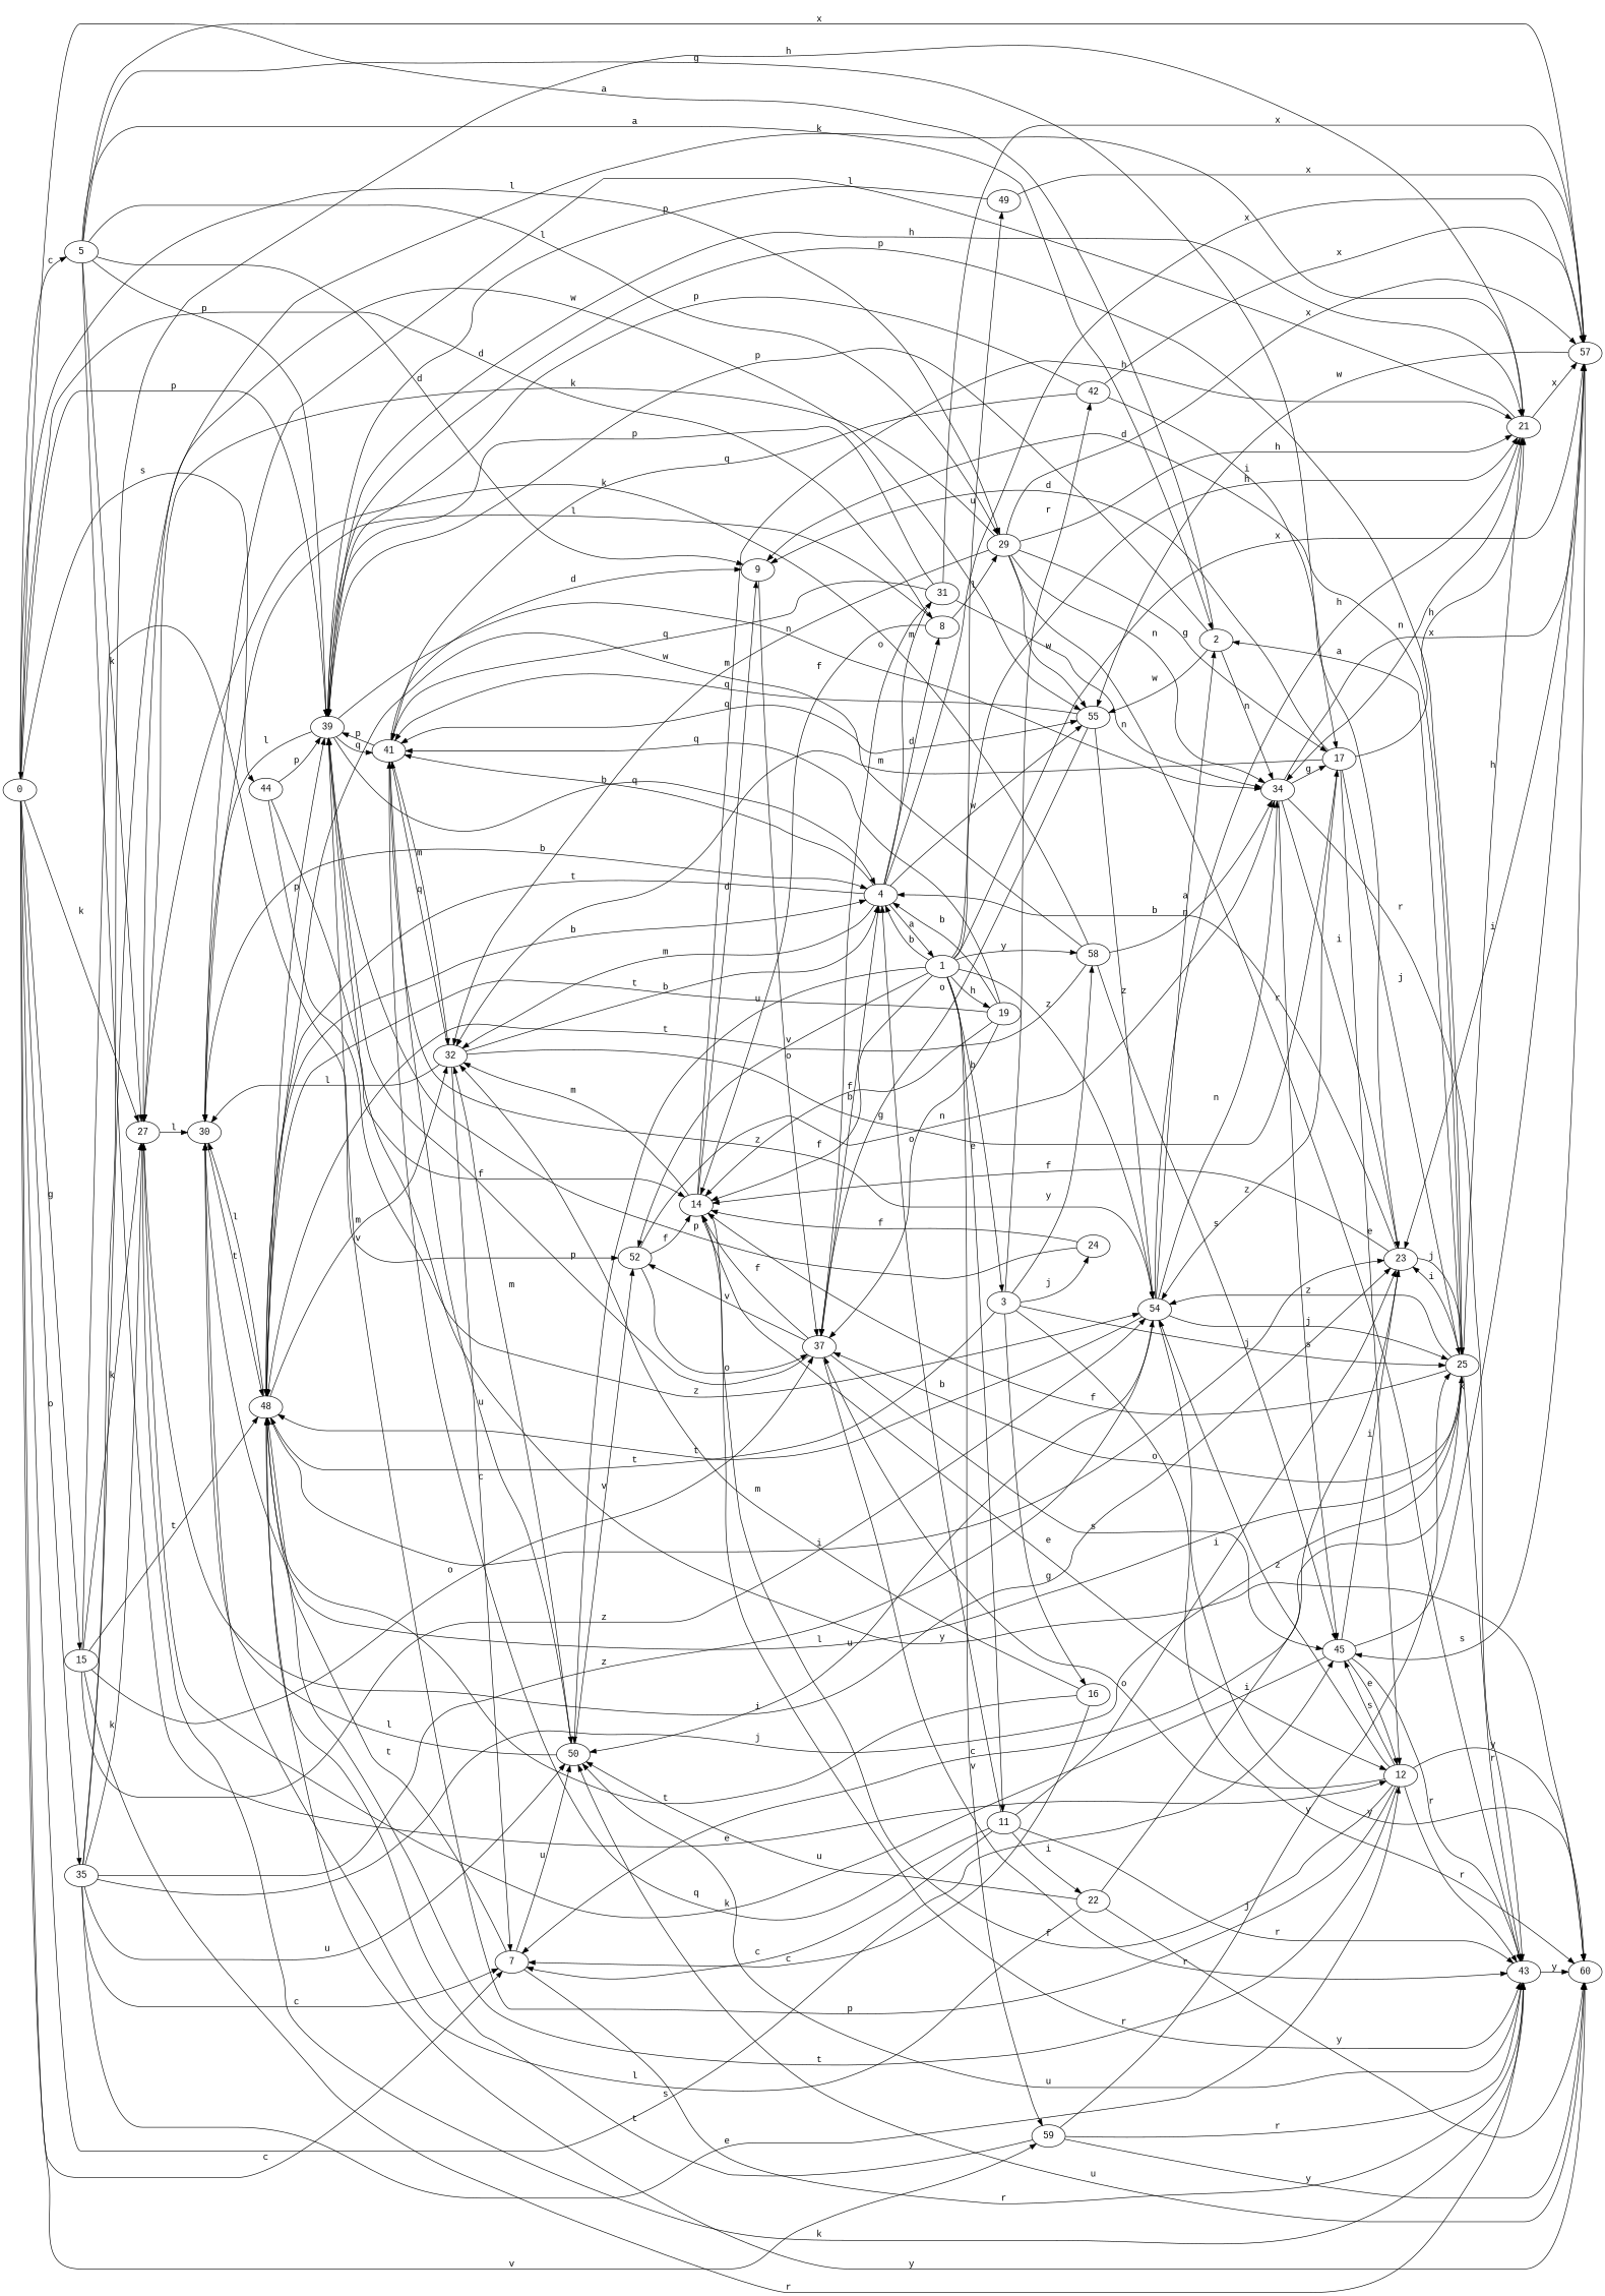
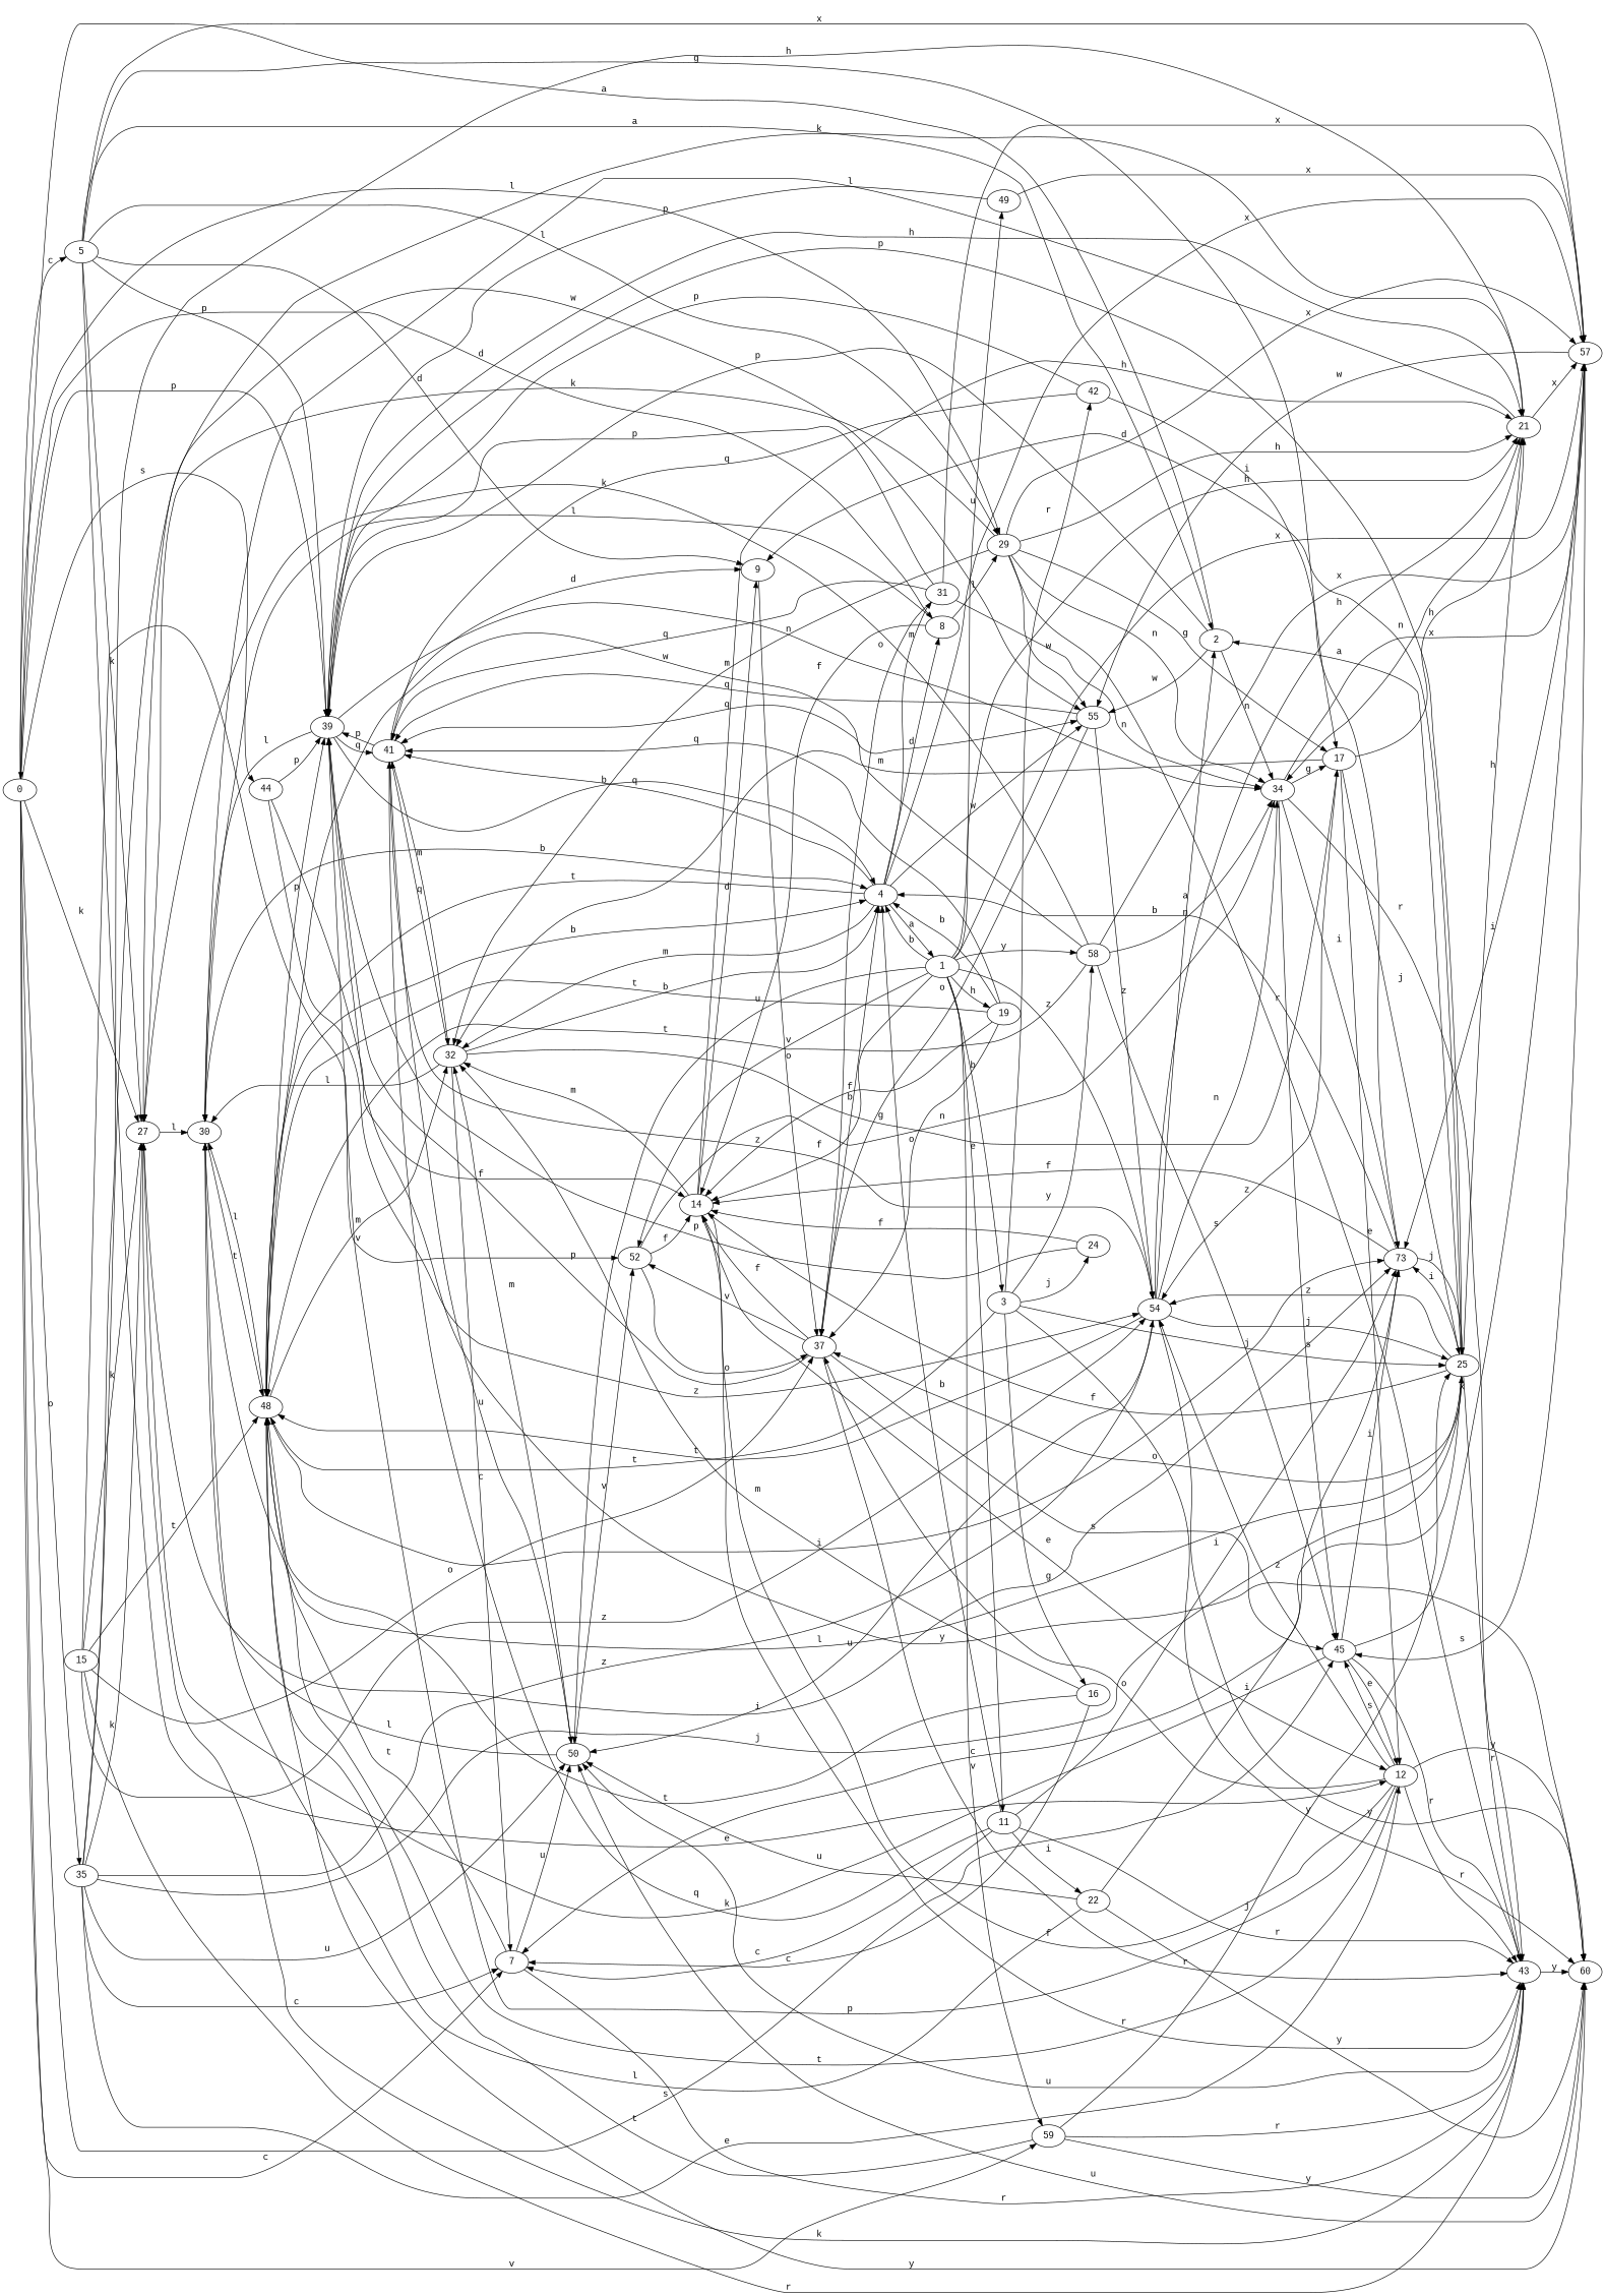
  strict digraph {
    fontname="Liberation Mono"
    rankdir=LR
    node [fontname="Liberation Mono"]
    edge [fontname="Liberation Mono"]
    0
    5
    7
    8
    15
    27
    29
    35
    39
    44
    45
    n12 [label=59]
    57
    2
    9
    12
    17
    50
    48
    43
    14
    30
    52
    n24 [label=54]
    37
-   23
+   23 [label=73]
    21
    34
    55
    32
    25
    4
    60
    41
    1
    3
    11
    19
    49
    58
    16
    24
    42
    31
    22
    0 -> 5 [label=c]
    0 -> 7 [label=c]
    0 -> 8 [label=d]
-   0 -> 15 [label=g]
    0 -> 27 [label=k]
    0 -> 29 [label=l]
    0 -> 35 [label=o]
    0 -> 39 [label=p]
    0 -> 44 [label=s]
    0 -> 45 [label=s]
    0 -> n12 [label=v]
    5 -> 27 [label=k]
    5 -> 29 [label=l]
    5 -> 39 [label=p]
    5 -> 57 [label=x]
    5 -> 2 [label=a]
    5 -> 9 [label=d]
    5 -> 12 [label=e]
    5 -> 17 [label=g]
    7 -> 50 [label=u]
    7 -> 48 [label=t]
    7 -> 43 [label=r]
    8 -> 29 [label=l]
    8 -> 14 [label=f]
    8 -> 30 [label=l]
    15 -> 27 [label=k]
    15 -> 48 [label=t]
    15 -> 43 [label=r]
    15 -> 52 [label=v]
    15 -> n24 [label=z]
    15 -> 37 [label=o]
    27 -> 30 [label=l]
    27 -> 23 [label=i]
    29 -> 27 [label=k]
    29 -> 57 [label=x]
    29 -> 17 [label=g]
    29 -> 43 [label=r]
    29 -> 21 [label=h]
    29 -> 34 [label=n]
    29 -> 55 [label=w]
    29 -> 32 [label=m]
    35 -> 7 [label=c]
    35 -> 27 [label=k]
    35 -> 12 [label=e]
    35 -> 50 [label=u]
    35 -> n24 [label=z]
    35 -> 21 [label=h]
    35 -> 55 [label=w]
    35 -> 25 [label=j]
    39 -> 30 [label=l]
    39 -> 21 [label=h]
    39 -> 34 [label=n]
    39 -> 4 [label=b]
    39 -> 60 [label=y]
    39 -> 41 [label=q]
    44 -> 39 [label=p]
    44 -> 14 [label=f]
    44 -> n24 [label=z]
    45 -> 27 [label=k]
    45 -> 57 [label=x]
    45 -> 12 [label=e]
    45 -> 43 [label=r]
    45 -> 23 [label=i]
    n12 -> 48 [label=t]
    n12 -> 43 [label=r]
    n12 -> 25 [label=j]
    n12 -> 60 [label=y]
    57 -> 45 [label=s]
    57 -> 23 [label=i]
    57 -> 55 [label=w]
    2 -> 0 [label=a]
    2 -> 39 [label=p]
    2 -> 34 [label=n]
    2 -> 55 [label=w]
    9 -> 37 [label=o]
    12 -> 39 [label=p]
    12 -> 45 [label=s]
    12 -> 48 [label=t]
    12 -> 43 [label=r]
    12 -> 14 [label=f]
    12 -> n24 [label=z]
    12 -> 37 [label=o]
    12 -> 60 [label=y]
-   17 -> 9 [label=d]
    17 -> 12 [label=e]
    17 -> n24 [label=z]
    17 -> 21 [label=h]
    17 -> 32 [label=m]
    17 -> 25 [label=j]
    50 -> 30 [label=l]
    50 -> 52 [label=v]
    50 -> 32 [label=m]
    48 -> 39 [label=p]
    48 -> 30 [label=l]
    48 -> 23 [label=i]
    48 -> 55 [label=w]
    48 -> 32 [label=m]
    48 -> 4 [label=b]
    48 -> 60 [label=y]
    43 -> 27 [label=k]
    43 -> 50 [label=u]
    43 -> 60 [label=y]
    14 -> 9 [label=d]
    14 -> 12 [label=e]
    14 -> 43 [label=r]
    14 -> 21 [label=h]
    14 -> 32 [label=m]
    30 -> 48 [label=t]
    30 -> 4 [label=b]
    52 -> 14 [label=f]
    52 -> 37 [label=o]
    52 -> 34 [label=n]
    n24 -> 2 [label=a]
    n24 -> 50 [label=u]
    n24 -> 48 [label=t]
    n24 -> 21 [label=h]
    n24 -> 34 [label=n]
    n24 -> 25 [label=j]
    n24 -> 60 [label=y]
    37 -> 39 [label=p]
    37 -> 45 [label=s]
    37 -> 43 [label=r]
    37 -> 14 [label=f]
    37 -> 52 [label=v]
    37 -> 4 [label=b]
    23 -> 14 [label=f]
    23 -> 25 [label=j]
    23 -> 4 [label=b]
    21 -> 27 [label=k]
    21 -> 57 [label=x]
    21 -> 30 [label=l]
    21 -> 34 [label=n]
    34 -> 45 [label=s]
    34 -> 57 [label=x]
    34 -> 17 [label=g]
    34 -> 43 [label=r]
    34 -> 23 [label=i]
    55 -> n24 [label=z]
    55 -> 37 [label=o]
    55 -> 41 [label=q]
    32 -> 7 [label=c]
    32 -> 17 [label=g]
    32 -> 30 [label=l]
    32 -> 4 [label=b]
    32 -> 41 [label=q]
    25 -> 7 [label=c]
    25 -> 39 [label=p]
    25 -> 2 [label=a]
    25 -> 9 [label=d]
    25 -> 43 [label=r]
    25 -> 14 [label=f]
    25 -> 30 [label=l]
    25 -> n24 [label=z]
    25 -> 37 [label=o]
    25 -> 23 [label=i]
    25 -> 21 [label=h]
    4 -> 8 [label=d]
    4 -> 57 [label=x]
    4 -> 48 [label=t]
    4 -> 55 [label=w]
    4 -> 32 [label=m]
    4 -> 41 [label=q]
    4 -> 1 [label=a]
    4 -> 31 [label=m]
    60 -> 50 [label=u]
    41 -> 39 [label=p]
    41 -> 9 [label=d]
    41 -> 50 [label=u]
    41 -> n24 [label=z]
    41 -> 32 [label=m]
    1 -> n12 [label=v]
    1 -> 57 [label=x]
    1 -> 50 [label=u]
    1 -> 14 [label=f]
    1 -> 52 [label=v]
    1 -> n24 [label=z]
    1 -> 21 [label=h]
    1 -> 4 [label=b]
    1 -> 3 [label=b]
    1 -> 11 [label=e]
    1 -> 19 [label=h]
    1 -> 49 [label=u]
    1 -> 58 [label=y]
    3 -> 48 [label=t]
    3 -> 25 [label=j]
    3 -> 60 [label=y]
    3 -> 58 [label=y]
    3 -> 16 [label=g]
    3 -> 24 [label=j]
    3 -> 42 [label=r]
    11 -> 7 [label=c]
    11 -> 43 [label=r]
    11 -> 23 [label=i]
    11 -> 4 [label=b]
    11 -> 41 [label=q]
    11 -> 22 [label=i]
    19 -> 48 [label=t]
    19 -> 14 [label=f]
    19 -> 37 [label=o]
    19 -> 4 [label=b]
    19 -> 41 [label=q]
    49 -> 39 [label=p]
    49 -> 57 [label=x]
    58 -> 27 [label=k]
    58 -> 45 [label=s]
-   42 -> 57 [label=x]
+   58 -> 57 [label=x]
    58 -> 48 [label=t]
    58 -> 34 [label=n]
    58 -> 41 [label=q]
    16 -> 7 [label=c]
    16 -> 48 [label=t]
    16 -> 32 [label=m]
    24 -> 39 [label=p]
    24 -> 14 [label=f]
    42 -> 39 [label=p]
    42 -> 23 [label=i]
    42 -> 41 [label=q]
    31 -> 39 [label=p]
    31 -> 57 [label=x]
    31 -> 37 [label=o]
    31 -> 34 [label=n]
    31 -> 41 [label=q]
    22 -> 50 [label=u]
    22 -> 30 [label=l]
    22 -> 23 [label=i]
    22 -> 60 [label=y]
  }
